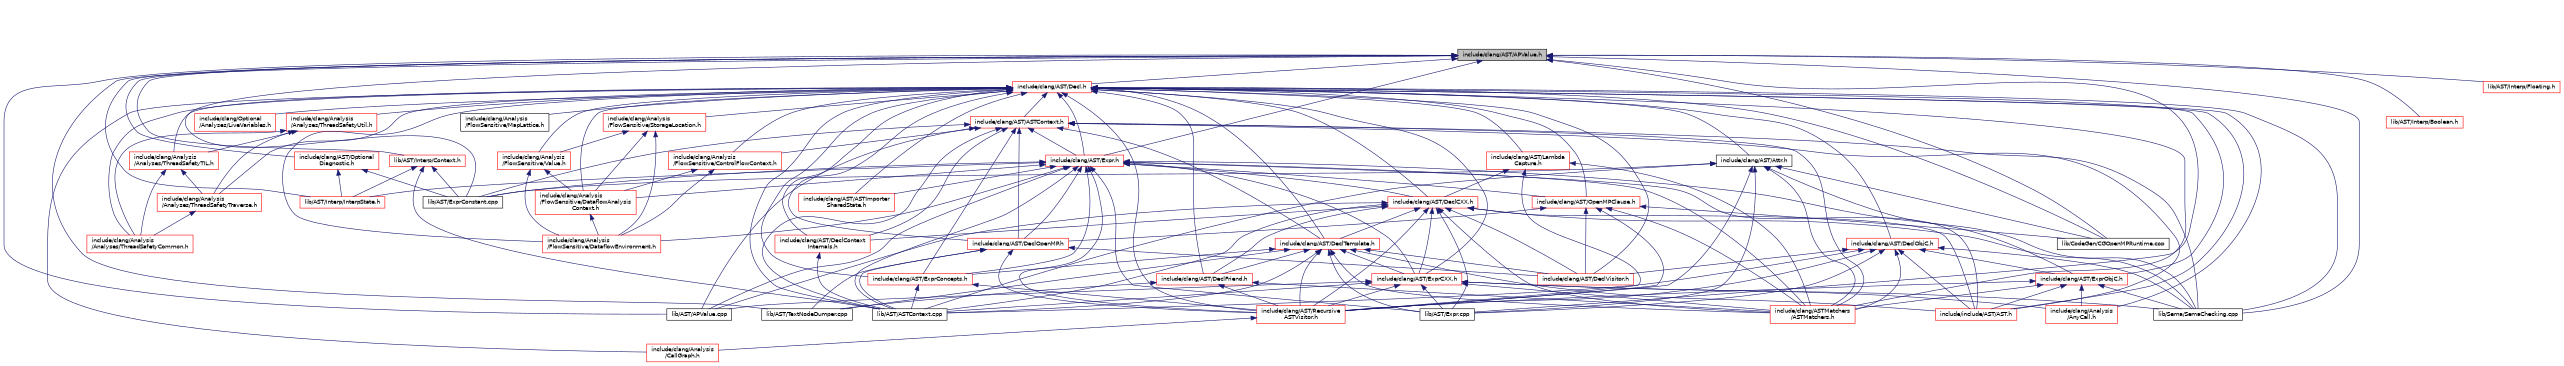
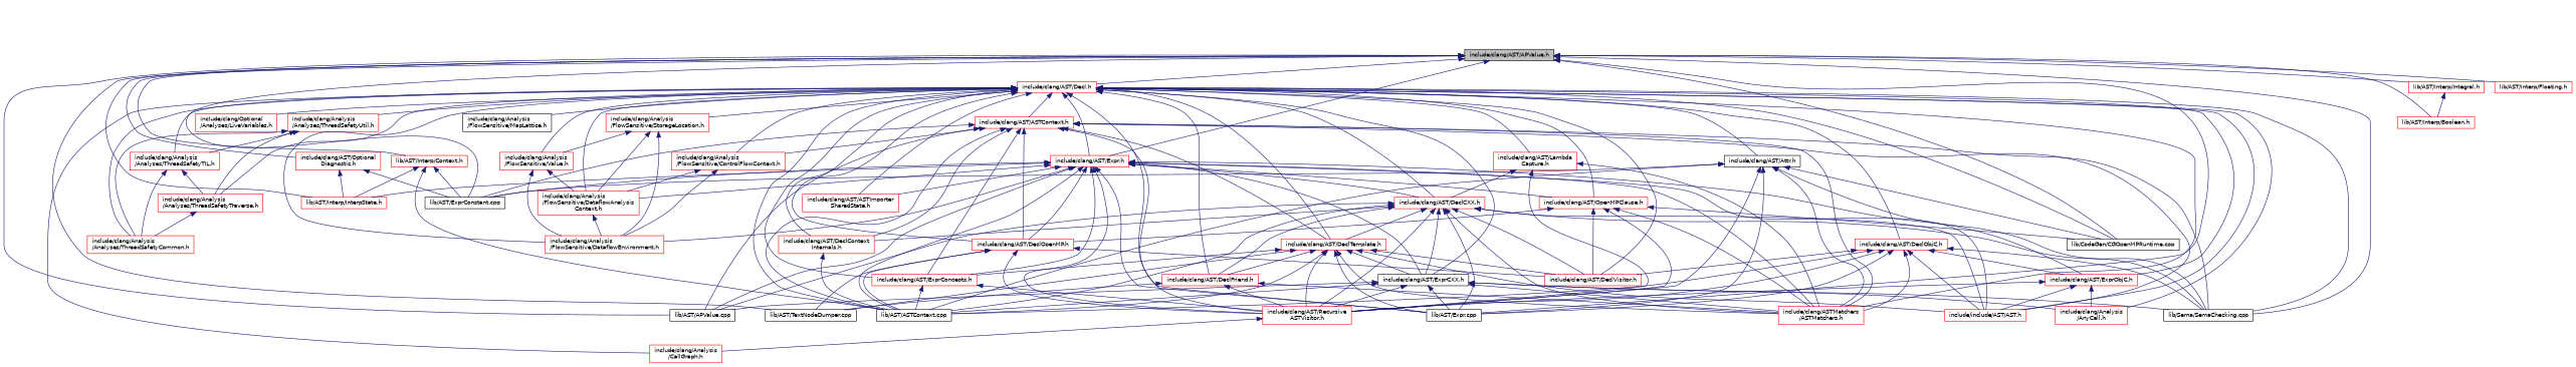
  digraph {
    fontname="DejaVu Sans"
    node [color=red fontname="DejaVu Sans" fontsize=10 shape=record]
    edge [color=midnightblue dir=back fontname="DejaVu Sans" fontsize=10 labelfontname=Helvetica labelfontsize=10 style=solid]
    n1 [color=black fillcolor=grey75 fontcolor=black height=0.2 label="include/clang/AST/APValue.h" style=filled width=0.4]
    n2 [height=0.2 label="include/clang/AST/Decl.h" width=0.4]
    n3 [color=black height=0.2 label="lib/AST/TextNodeDumper.cpp" width=0.4]
    n4 [color=black height=0.2 label="lib/AST/APValue.cpp" width=0.4]
    n5 [color=black height=0.2 label="lib/AST/Expr.cpp" width=0.4]
    n6 [color=black height=0.2 label="lib/Sema/SemaChecking.cpp" width=0.4]
    n7 [color=black height=0.2 label="lib/AST/ExprConstant.cpp" width=0.4]
    n8 [color=black height=0.2 label="lib/CodeGen/CGOpenMPRuntime.cpp" width=0.4]
    n9 [height=0.2 label="include/clang/AST/Expr.h" width=0.4]
    n10 [height=0.2 label="lib/AST/Interp/InterpState.h" width=0.4]
    n11 [height=0.2 label="include/clang/AST/Optional\lDiagnostic.h" width=0.4]
+   n12 [height=0.2 label="lib/AST/Interp/Integral.h" width=0.4]
    n13 [height=0.2 label="lib/AST/Interp/Boolean.h" width=0.4]
    n14 [height=0.2 label="lib/AST/Interp/Context.h" width=0.4]
    n15 [height=0.2 label="lib/AST/Interp/Floating.h" width=0.4]
    n16 [color=black height=0.2 label="lib/AST/ASTContext.cpp" width=0.4]
    n17 [height=0.2 label="include/clang/Optional\l/Analyses/LiveVariables.h" width=0.4]
    n18 [height=0.2 label="include/clang/Analysis\l/Analyses/ThreadSafetyCommon.h" width=0.4]
    n19 [height=0.2 label="include/clang/Analysis\l/Analyses/ThreadSafetyTIL.h" width=0.4]
    n20 [height=0.2 label="include/clang/Analysis\l/Analyses/ThreadSafetyTraverse.h" width=0.4]
    n21 [height=0.2 label="include/clang/Analysis\l/Analyses/ThreadSafetyUtil.h" width=0.4]
    n22 [height=0.2 label="include/clang/Analysis\l/AnyCall.h" width=0.4]
    n23 [height=0.2 label="include/clang/Analysis\l/CallGraph.h" width=0.4]
    n24 [height=0.2 label="include/clang/Analysis\l/FlowSensitive/ControlFlowContext.h" width=0.4]
    n25 [height=0.2 label="include/clang/Analysis\l/FlowSensitive/DataflowAnalysis\lContext.h" width=0.4]
    n26 [height=0.2 label="include/clang/Analysis\l/FlowSensitive/DataflowEnvironment.h" width=0.4]
    n27 [color=black height=0.2 label="include/clang/Analysis\l/FlowSensitive/MapLattice.h" width=0.4]
    n28 [height=0.2 label="include/clang/Analysis\l/FlowSensitive/StorageLocation.h" width=0.4]
    n29 [height=0.2 label="include/clang/Analysis\l/FlowSensitive/Value.h" width=0.4]
    n30 [height=0.2 label="include/include/AST/AST.h" width=0.4]
    n31 [height=0.2 label="include/clang/AST/ASTContext.h" width=0.4]
    n32 [height=0.2 label="include/clang/AST/DeclContext\lInternals.h" width=0.4]
    n33 [height=0.2 label="include/clang/AST/DeclOpenMP.h" width=0.4]
    n34 [height=0.2 label="include/clang/AST/DeclVisitor.h" width=0.4]
    n35 [height=0.2 label="include/clang/AST/Recursive\lASTVisitor.h" width=0.4]
    n36 [height=0.2 label="include/clang/AST/DeclTemplate.h" width=0.4]
    n37 [height=0.2 label="include/clang/AST/DeclFriend.h" width=0.4]
    n38 [height=0.2 label="include/clang/ASTMatchers\l/ASTMatchers.h" width=0.4]
    n39 [height=0.2 label="include/clang/AST/ExprConcepts.h" width=0.4]
-   n40 [height=0.2 label="include/clang/AST/ExprCXX.h" width=0.4]
+   n40 [color=black height=0.2 label="include/clang/AST/ExprCXX.h" width=0.4]
    n41 [height=0.2 label="include/clang/AST/ASTImporter\lSharedState.h" width=0.4]
    n42 [color=black height=0.2 label="include/clang/AST/Attr.h" width=0.4]
    n43 [height=0.2 label="include/clang/AST/DeclCXX.h" width=0.4]
    n44 [height=0.2 label="include/clang/AST/DeclObjC.h" width=0.4]
    n45 [height=0.2 label="include/clang/AST/ExprObjC.h" width=0.4]
    n46 [height=0.2 label="include/clang/AST/OpenMPClause.h" width=0.4]
    n47 [height=0.2 label="include/clang/AST/Lambda\lCapture.h" width=0.4]
    n1 -> n2
    n1 -> n3
    n1 -> n4
    n1 -> n5
    n1 -> n6
    n1 -> n7
    n1 -> n8
    n1 -> n9
    n1 -> n10
    n1 -> n11
+   n1 -> n12
    n1 -> n13
    n1 -> n14
    n1 -> n15
    n2 -> n6
    n2 -> n8
    n2 -> n9
    n2 -> n16
    n2 -> n17
    n2 -> n18
    n2 -> n19
    n2 -> n20
    n2 -> n21
    n2 -> n22
    n2 -> n23
    n2 -> n24
    n2 -> n25
    n2 -> n26
    n2 -> n27
    n2 -> n28
    n2 -> n29
    n2 -> n30
    n2 -> n31
    n2 -> n32
    n2 -> n33
    n2 -> n34
    n2 -> n35
    n2 -> n36
    n2 -> n37
    n2 -> n38
    n2 -> n39
    n2 -> n40
    n2 -> n41
    n2 -> n42
    n2 -> n43
    n2 -> n44
    n2 -> n45
    n2 -> n46
    n2 -> n47
    n9 -> n4
    n9 -> n5
    n9 -> n7
    n9 -> n10
    n9 -> n16
    n9 -> n25
    n9 -> n26
    n9 -> n30
    n9 -> n33
    n9 -> n35
    n9 -> n38
    n9 -> n39
    n9 -> n40
    n9 -> n41
    n9 -> n43
    n9 -> n45
    n9 -> n46
    n11 -> n7
    n11 -> n10
+   n12 -> n13
    n14 -> n7
    n14 -> n10
    n14 -> n16
    n19 -> n18
    n19 -> n20
    n20 -> n18
    n21 -> n18
    n21 -> n19
    n21 -> n20
    n24 -> n25
    n24 -> n26
    n25 -> n26
    n28 -> n25
    n28 -> n26
    n28 -> n29
    n29 -> n25
    n29 -> n26
    n31 -> n4
-   n31 -> n9
+   n31 -> n5
    n31 -> n6
    n31 -> n7
    n31 -> n16
    n31 -> n24
    n31 -> n30
    n31 -> n32
    n31 -> n33
    n31 -> n36
    n31 -> n38
    n31 -> n39
    n32 -> n16
    n33 -> n3
    n33 -> n16
    n33 -> n34
    n33 -> n35
    n35 -> n23
    n36 -> n3
    n36 -> n5
    n36 -> n16
    n36 -> n30
    n36 -> n34
    n36 -> n35
    n36 -> n37
    n36 -> n38
    n36 -> n39
    n36 -> n40
    n37 -> n3
    n37 -> n35
    n37 -> n38
    n39 -> n16
    n39 -> n35
    n40 -> n4
    n40 -> n5
    n40 -> n6
    n40 -> n16
    n40 -> n22
    n40 -> n35
    n40 -> n38
    n42 -> n5
    n42 -> n6
    n42 -> n7
    n42 -> n8
    n42 -> n16
    n42 -> n35
    n42 -> n38
    n43 -> n4
    n43 -> n5
    n43 -> n6
    n43 -> n16
    n43 -> n30
    n43 -> n32
    n43 -> n34
    n43 -> n35
    n43 -> n36
    n43 -> n37
    n43 -> n38
    n43 -> n40
    n44 -> n5
    n44 -> n6
    n44 -> n16
    n44 -> n30
    n44 -> n34
    n44 -> n35
    n44 -> n38
    n44 -> n45
-   n45 -> n6
    n45 -> n22
    n45 -> n30
    n45 -> n35
-   n45 -> n38
    n46 -> n8
    n46 -> n33
    n46 -> n34
    n46 -> n35
    n46 -> n38
    n47 -> n35
    n47 -> n38
    n47 -> n43
  }
